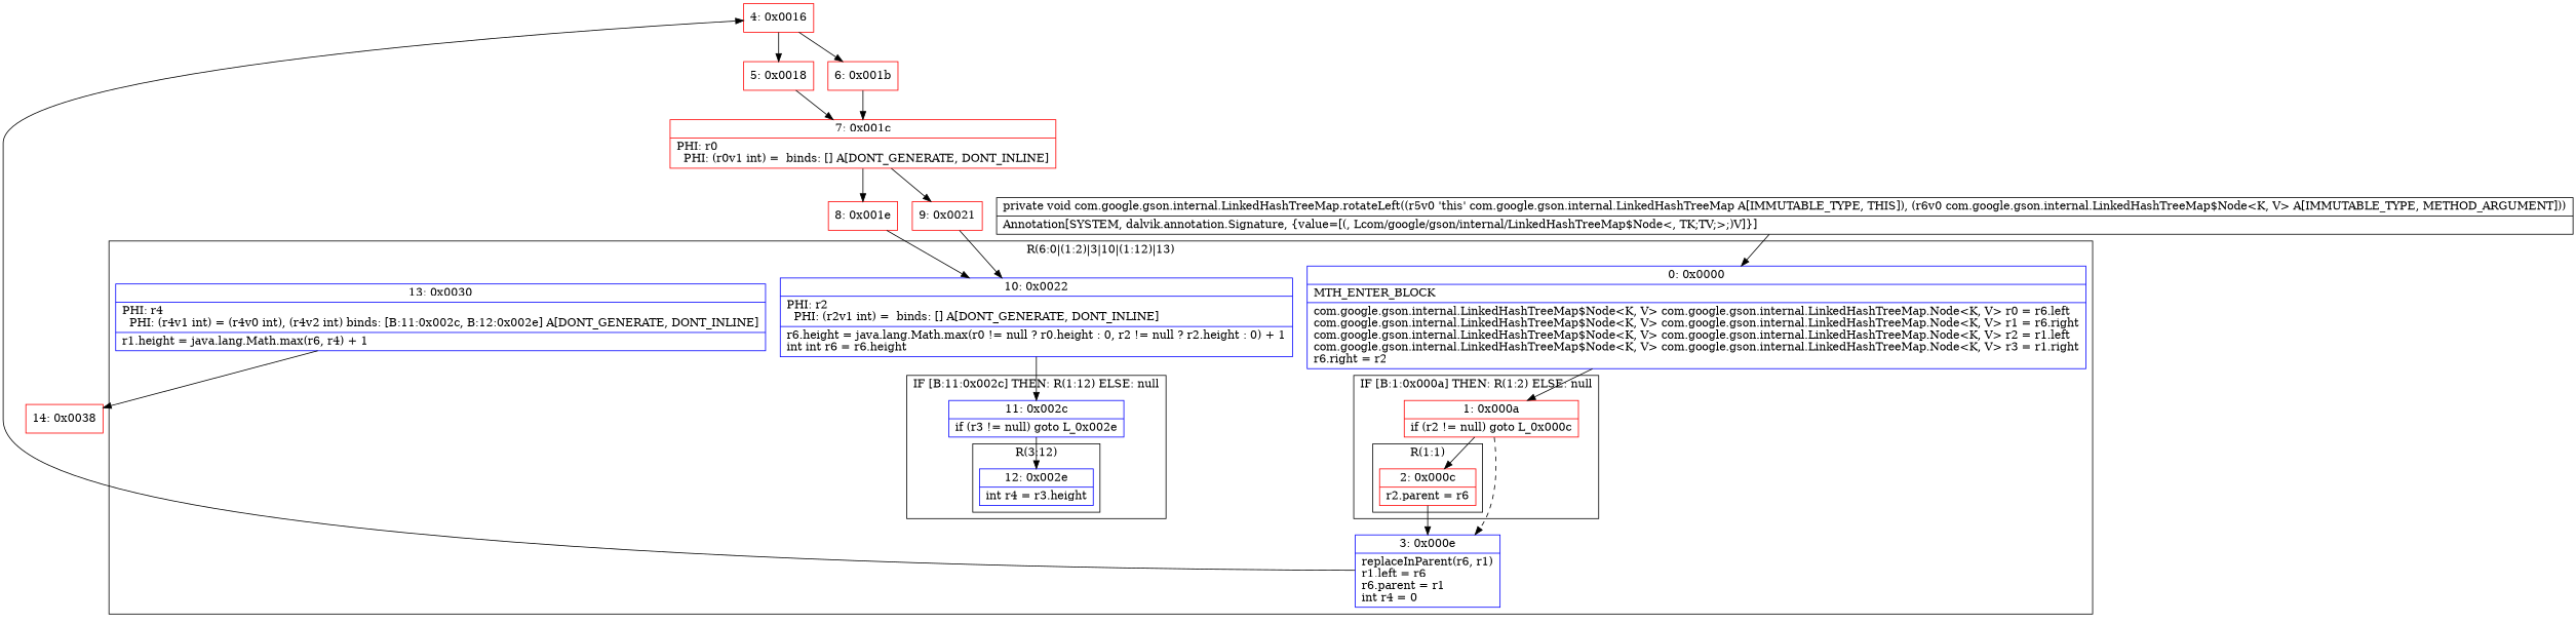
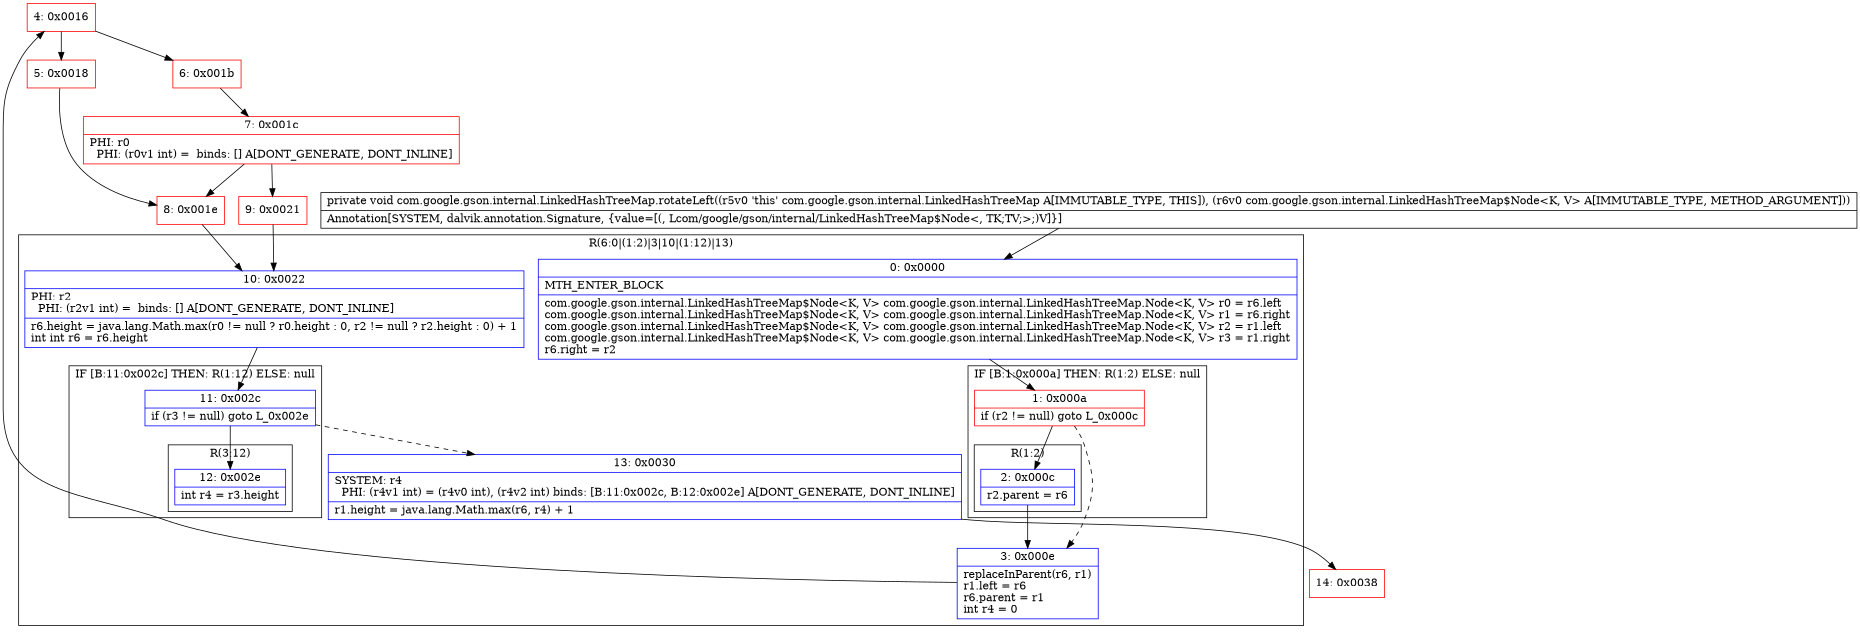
  digraph {
    node [color=red shape=record]
-   n1 [label="{2\:\ 0x000c|r2.parent = r6\l}"]
+   n1 [color=blue label="{2\:\ 0x000c|r2.parent = r6\l}"]
    n2 [label="{1\:\ 0x000a|if (r2 != null) goto L_0x000c\l}"]
    n3 [color=blue label="{12\:\ 0x002e|int r4 = r3.height\l}"]
    n4 [color=blue label="{11\:\ 0x002c|if (r3 != null) goto L_0x002e\l}"]
    n5 [color=blue label="{0\:\ 0x0000|MTH_ENTER_BLOCK\l|com.google.gson.internal.LinkedHashTreeMap$Node\<K, V\> com.google.gson.internal.LinkedHashTreeMap.Node\<K, V\> r0 = r6.left\lcom.google.gson.internal.LinkedHashTreeMap$Node\<K, V\> com.google.gson.internal.LinkedHashTreeMap.Node\<K, V\> r1 = r6.right\lcom.google.gson.internal.LinkedHashTreeMap$Node\<K, V\> com.google.gson.internal.LinkedHashTreeMap.Node\<K, V\> r2 = r1.left\lcom.google.gson.internal.LinkedHashTreeMap$Node\<K, V\> com.google.gson.internal.LinkedHashTreeMap.Node\<K, V\> r3 = r1.right\lr6.right = r2\l}"]
    n6 [color=blue label="{3\:\ 0x000e|replaceInParent(r6, r1)\lr1.left = r6\lr6.parent = r1\lint r4 = 0\l}"]
    n7 [color=blue label="{10\:\ 0x0022|PHI: r2 \l  PHI: (r2v1 int) =  binds: [] A[DONT_GENERATE, DONT_INLINE]\l|r6.height = java.lang.Math.max(r0 != null ? r0.height : 0, r2 != null ? r2.height : 0) + 1\lint int r6 = r6.height\l}"]
-   n8 [color=blue label="{13\:\ 0x0030|PHI: r4 \l  PHI: (r4v1 int) = (r4v0 int), (r4v2 int) binds: [B:11:0x002c, B:12:0x002e] A[DONT_GENERATE, DONT_INLINE]\l|r1.height = java.lang.Math.max(r6, r4) + 1\l}"]
+   n8 [color=blue label="{13\:\ 0x0030|SYSTEM: r4 \l  PHI: (r4v1 int) = (r4v0 int), (r4v2 int) binds: [B:11:0x002c, B:12:0x002e] A[DONT_GENERATE, DONT_INLINE]\l|r1.height = java.lang.Math.max(r6, r4) + 1\l}"]
    n9 [label="{4\:\ 0x0016}"]
    n10 [label="{14\:\ 0x0038}"]
    n11 [label="{5\:\ 0x0018}"]
    n12 [label="{6\:\ 0x001b}"]
    n13 [label="{7\:\ 0x001c|PHI: r0 \l  PHI: (r0v1 int) =  binds: [] A[DONT_GENERATE, DONT_INLINE]\l}"]
    n14 [label="{8\:\ 0x001e}"]
    n15 [label="{9\:\ 0x0021}"]
    n16 [label="{private void com.google.gson.internal.LinkedHashTreeMap.rotateLeft((r5v0 'this' com.google.gson.internal.LinkedHashTreeMap A[IMMUTABLE_TYPE, THIS]), (r6v0 com.google.gson.internal.LinkedHashTreeMap$Node\<K, V\> A[IMMUTABLE_TYPE, METHOD_ARGUMENT]))  | Annotation[SYSTEM, dalvik.annotation.Signature, \{value=[(, Lcom\/google\/gson\/internal\/LinkedHashTreeMap$Node\<, TK;TV;\>;)V]\}]\l}" color=""]
    subgraph cluster_1 {
      label="R(6:0|(1:2)|3|10|(1:12)|13)"
      n5
      n6
      n7
      n8
      subgraph cluster_2 {
        label="IF [B:1:0x000a] THEN: R(1:2) ELSE: null"
        n2
        subgraph cluster_3 {
-         label="R(1:1)"
+         label="R(1:2)"
          n1
        }
      }
      subgraph cluster_4 {
        label="IF [B:11:0x002c] THEN: R(1:12) ELSE: null"
        n4
        subgraph cluster_5 {
          label="R(3:12)"
          n3
        }
      }
    }
    n1 -> n6
    n2 -> n1
    n2 -> n6 [style=dashed]
    n4 -> n3
+   n4 -> n8 [style=dashed]
    n5 -> n2
    n6 -> n9
    n7 -> n4
    n8 -> n10
    n9 -> n11
    n9 -> n12
-   n11 -> n13
+   n11 -> n14
    n12 -> n13
    n13 -> n14
    n13 -> n15
    n14 -> n7
    n15 -> n7
    n16 -> n5
  }
